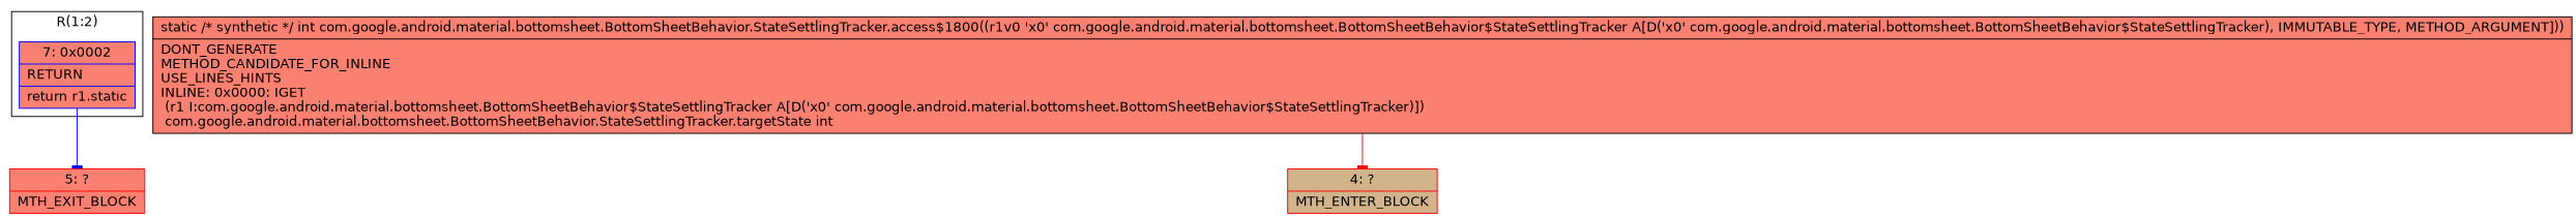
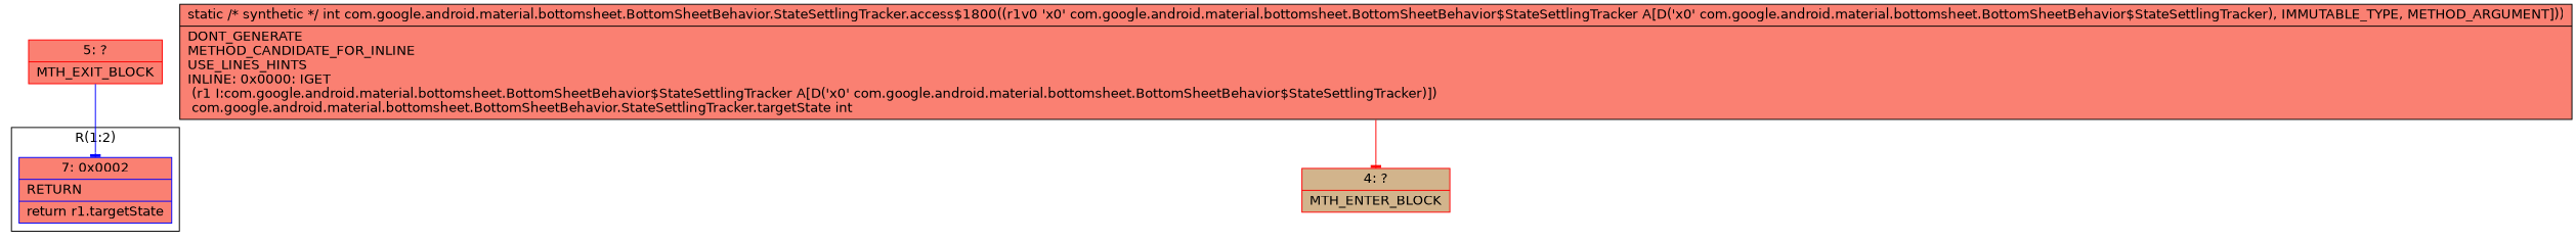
  digraph {
    fontname="DejaVu Sans"
    node [color=red fillcolor=salmon fontname="DejaVu Sans" shape=record style=filled]
    edge [arrowhead=tee fontname="DejaVu Sans"]
-   n1 [color=blue label="{7\:\ 0x0002|RETURN\l|return r1.static\l}"]
+   n1 [color=blue label="{7\:\ 0x0002|RETURN\l|return r1.targetState\l}"]
    n2 [label="{5\:\ ?|MTH_EXIT_BLOCK\l}"]
    n3 [fillcolor=tan label="{4\:\ ?|MTH_ENTER_BLOCK\l}"]
    n4 [label="{static \/* synthetic *\/ int com.google.android.material.bottomsheet.BottomSheetBehavior.StateSettlingTracker.access$1800((r1v0 'x0' com.google.android.material.bottomsheet.BottomSheetBehavior$StateSettlingTracker A[D('x0' com.google.android.material.bottomsheet.BottomSheetBehavior$StateSettlingTracker), IMMUTABLE_TYPE, METHOD_ARGUMENT]))  | DONT_GENERATE\lMETHOD_CANDIDATE_FOR_INLINE\lUSE_LINES_HINTS\lINLINE: 0x0000: IGET  \l  (r1 I:com.google.android.material.bottomsheet.BottomSheetBehavior$StateSettlingTracker A[D('x0' com.google.android.material.bottomsheet.BottomSheetBehavior$StateSettlingTracker)])\l com.google.android.material.bottomsheet.BottomSheetBehavior.StateSettlingTracker.targetState int\l}" color=""]
    subgraph cluster_1 {
      label="R(1:2)"
      n1
    }
-   n1 -> n2 [color=blue]
+   n2 -> n1 [color=blue]
    n4 -> n3 [color=red]
  }
